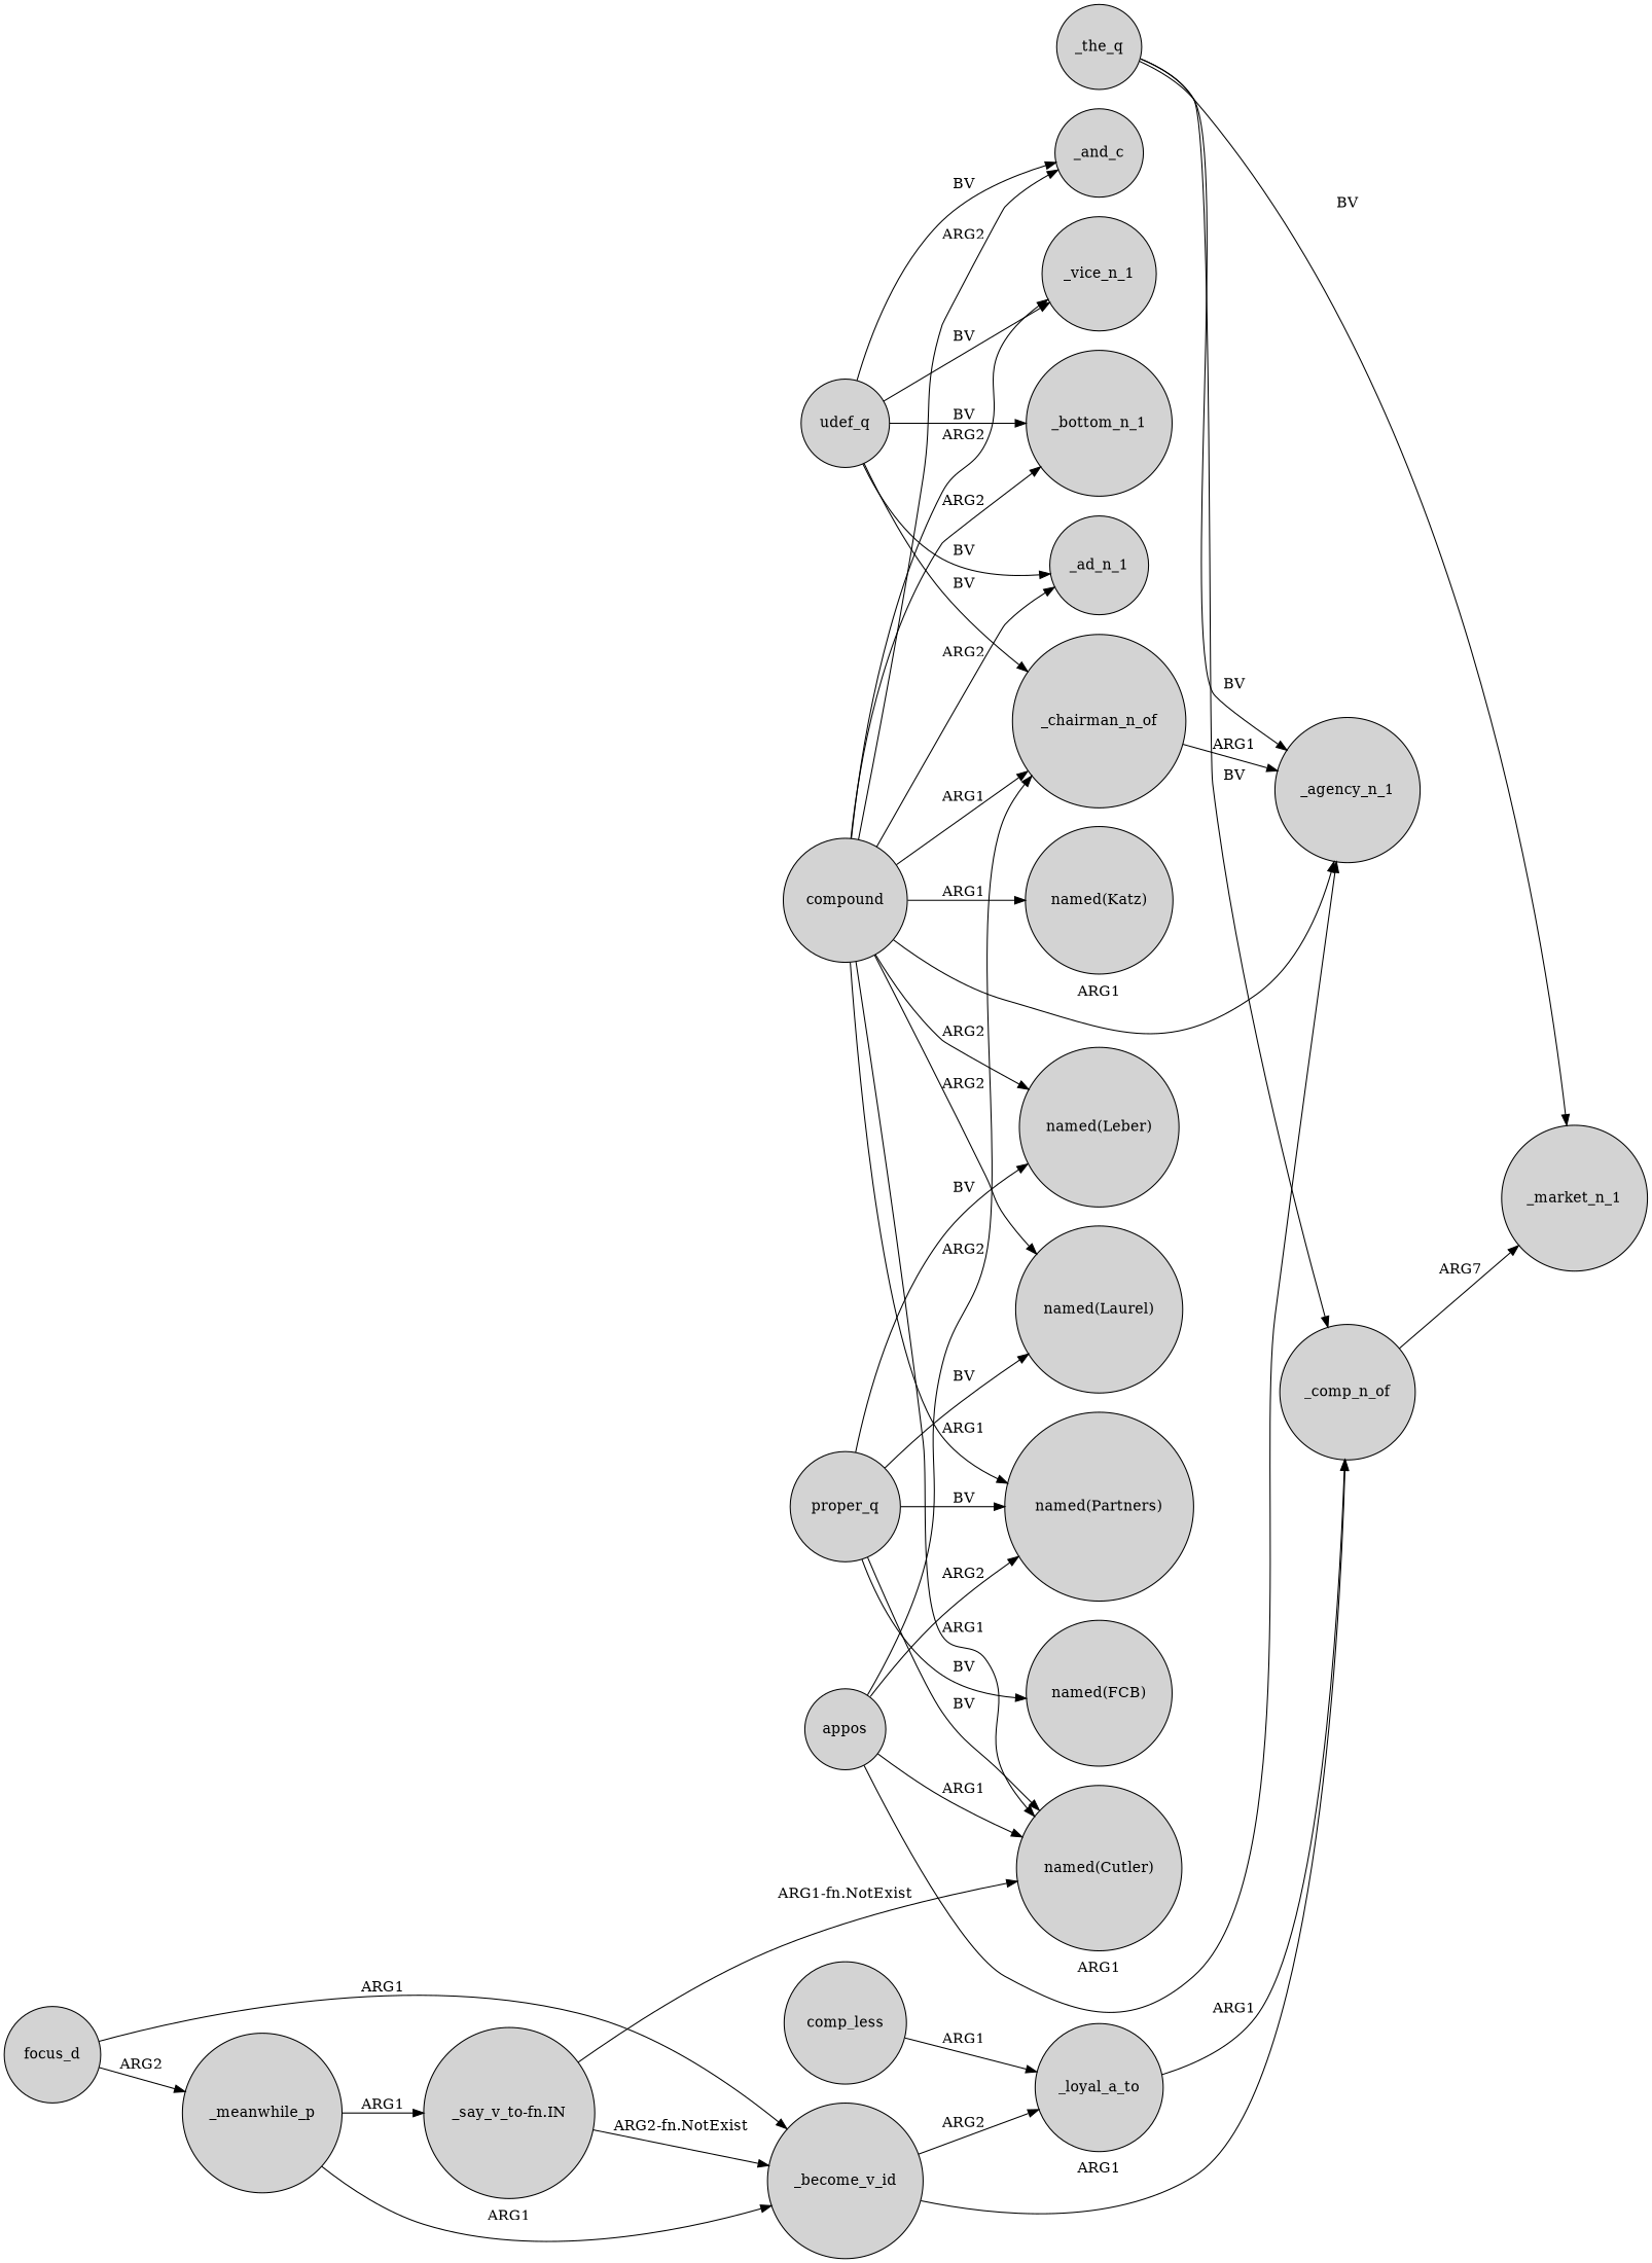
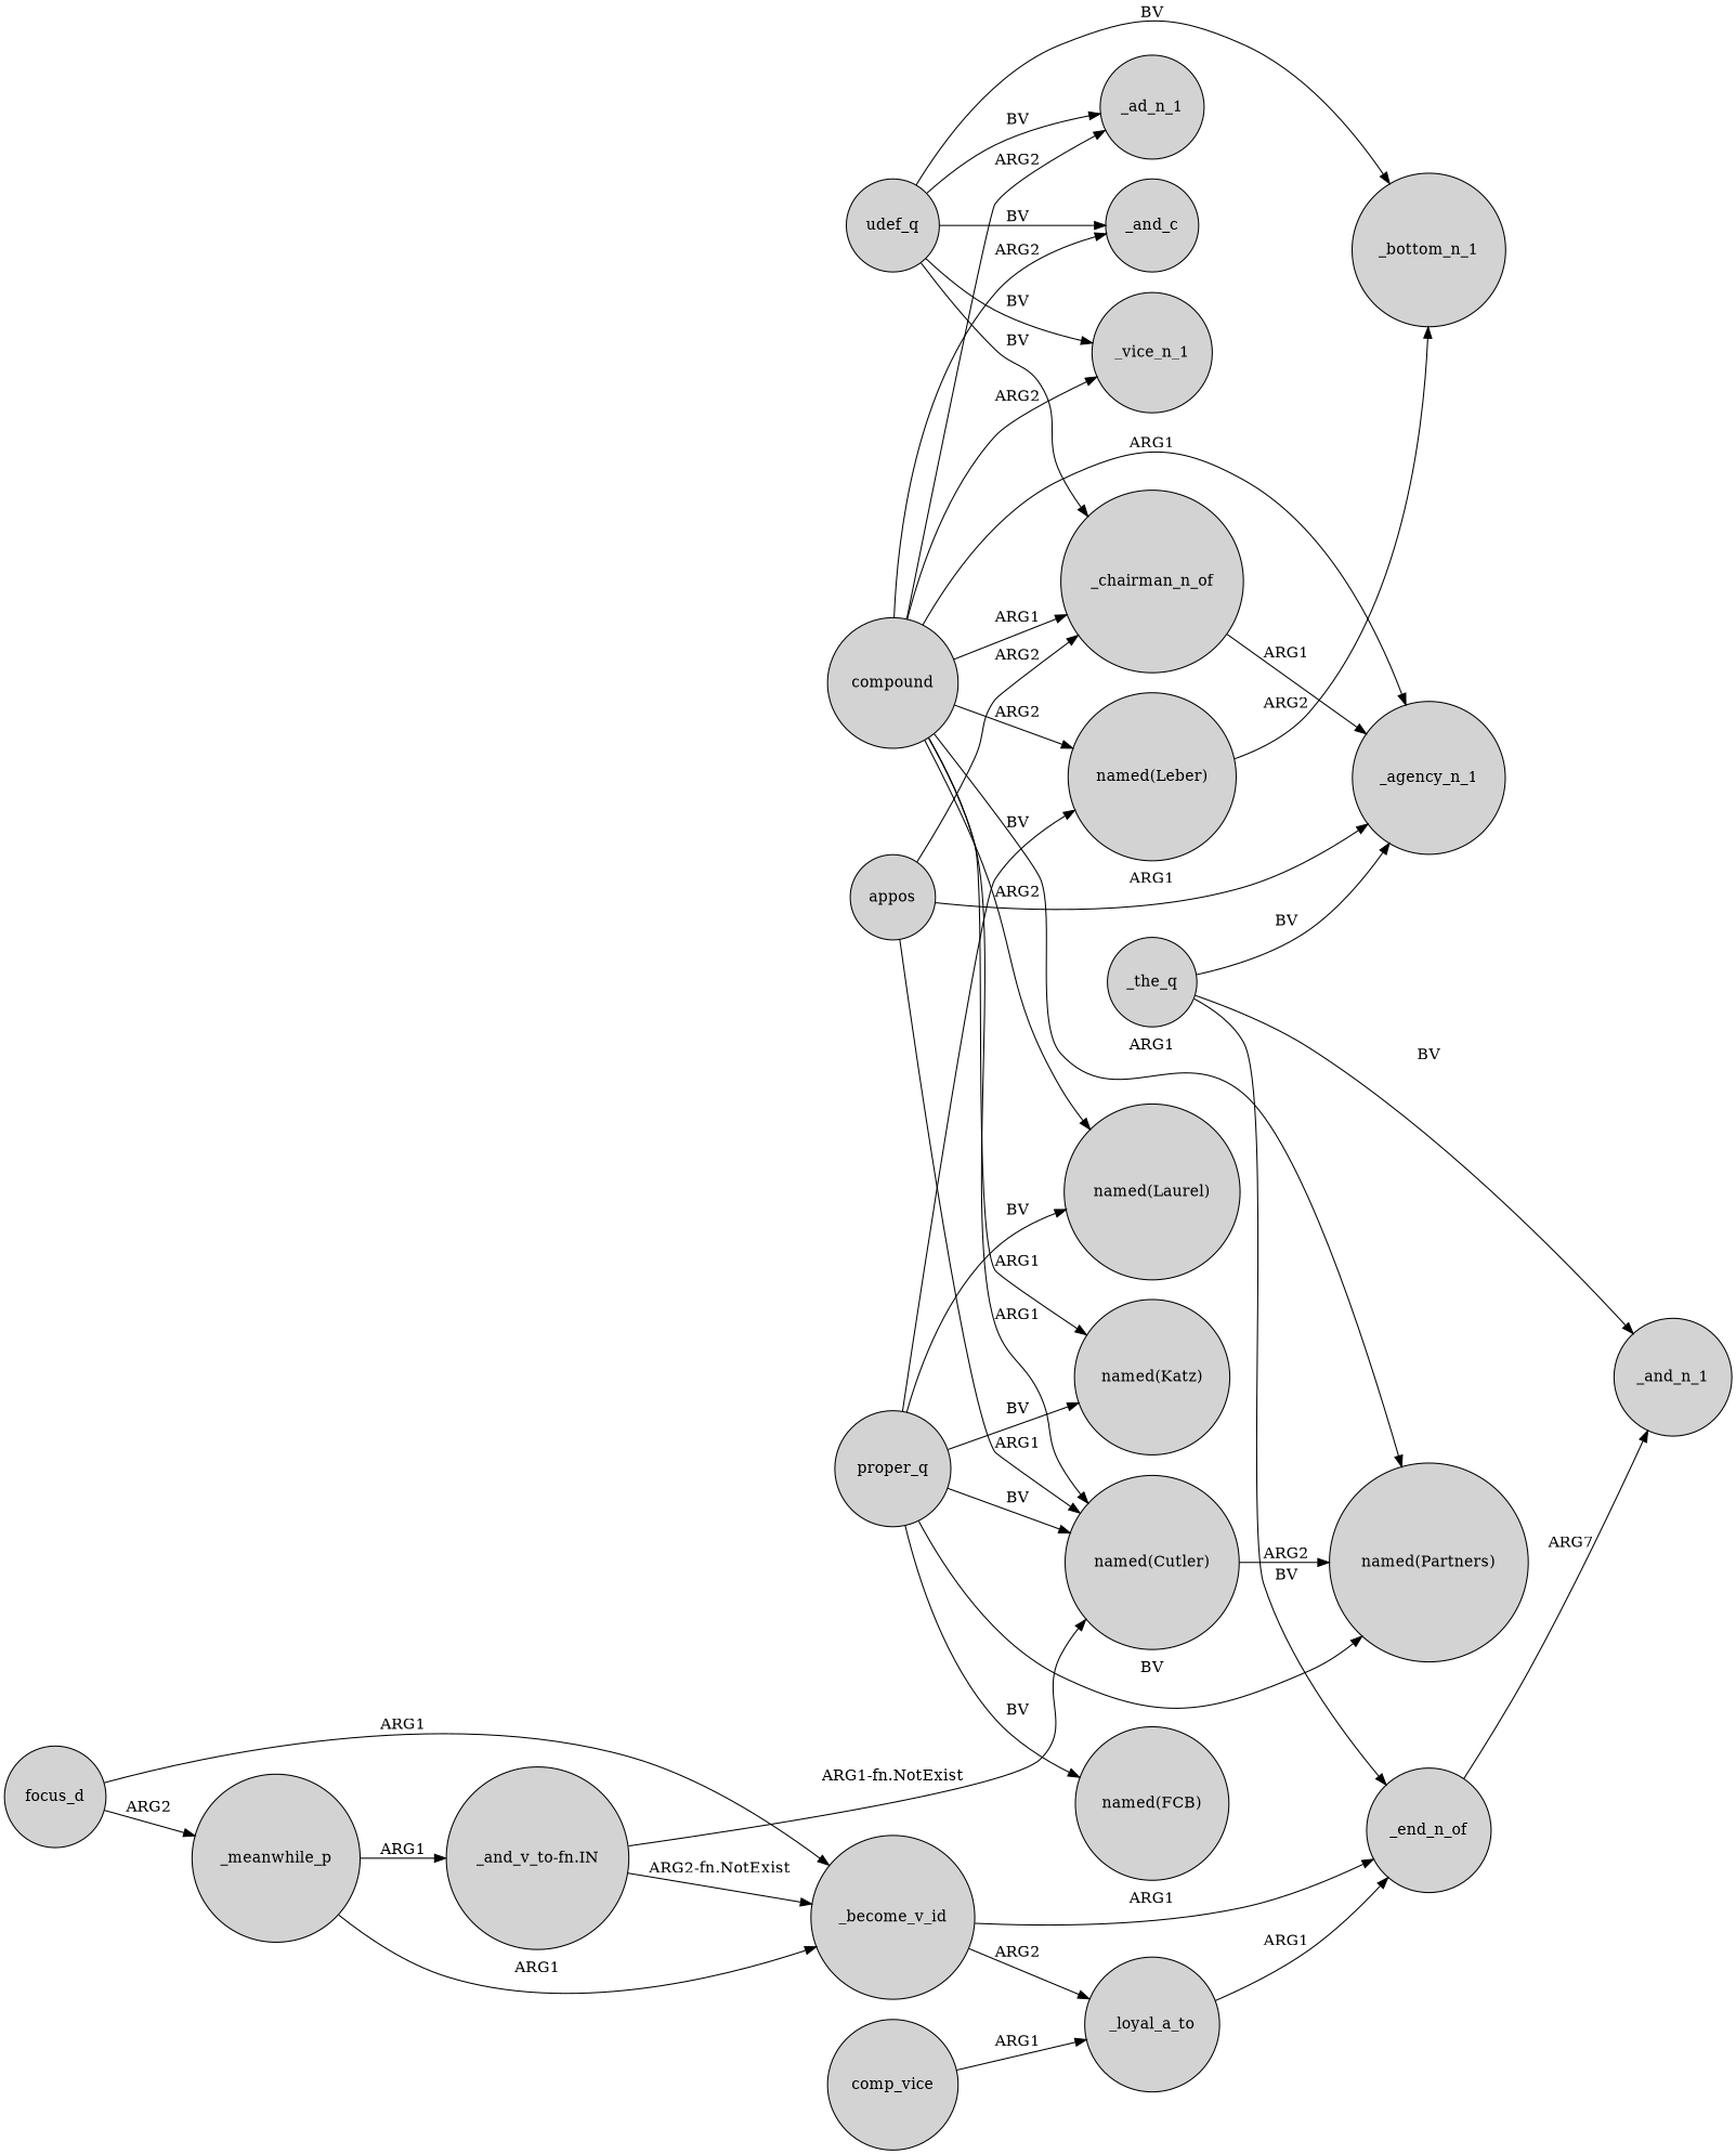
  digraph {
    rankdir=LR
    node [shape=circle style=filled]
    _the_q
    _agency_n_1
-   _end_n_of [label=_comp_n_of]
-   _market_n_1
+   _end_n_of
+   _market_n_1 [label=_and_n_1]
    compound
    _vice_n_1
    "named(Partners)"
    _chairman_n_of
    _ad_n_1
    _bottom_n_1
    "named(Cutler)"
    "named(Katz)"
    "named(Leber)"
    "named(Laurel)"
    _and_c
    _become_v_id
    _loyal_a_to
    proper_q
    "named(FCB)"
-   "_say_v_to-fn.IN"
+   "_say_v_to-fn.IN" [label="_and_v_to-fn.IN"]
    appos
    _meanwhile_p
    udef_q
    focus_d
-   comp_less
+   comp_less [label=comp_vice]
    _the_q -> _agency_n_1 [label=BV]
    _the_q -> _end_n_of [label=BV]
    _the_q -> _market_n_1 [label=BV]
    _end_n_of -> _market_n_1 [label=ARG7]
    compound -> _agency_n_1 [label=ARG1]
    compound -> _vice_n_1 [label=ARG2]
    compound -> "named(Partners)" [label=ARG1]
    compound -> _chairman_n_of [label=ARG1]
    compound -> _ad_n_1 [label=ARG2]
-   compound -> _bottom_n_1 [label=ARG2]
+   "named(Leber)" -> _bottom_n_1 [label=ARG2]
    compound -> "named(Cutler)" [label=ARG1]
    compound -> "named(Katz)" [label=ARG1]
    compound -> "named(Leber)" [label=ARG2]
    compound -> "named(Laurel)" [label=ARG2]
    compound -> _and_c [label=ARG2]
    _chairman_n_of -> _agency_n_1 [label=ARG1]
    _become_v_id -> _end_n_of [label=ARG1]
    _become_v_id -> _loyal_a_to [label=ARG2]
    _loyal_a_to -> _end_n_of [label=ARG1]
    proper_q -> "named(Partners)" [label=BV]
    proper_q -> "named(Cutler)" [label=BV]
+   proper_q -> "named(Katz)" [label=BV]
    proper_q -> "named(Leber)" [label=BV]
    proper_q -> "named(Laurel)" [label=BV]
    proper_q -> "named(FCB)" [label=BV]
    "_say_v_to-fn.IN" -> "named(Cutler)" [label="ARG1-fn.NotExist"]
    "_say_v_to-fn.IN" -> _become_v_id [label="ARG2-fn.NotExist"]
    appos -> _agency_n_1 [label=ARG1]
-   appos -> "named(Partners)" [label=ARG2]
+   "named(Cutler)" -> "named(Partners)" [label=ARG2]
    appos -> _chairman_n_of [label=ARG2]
    appos -> "named(Cutler)" [label=ARG1]
    _meanwhile_p -> _become_v_id [label=ARG1]
    _meanwhile_p -> "_say_v_to-fn.IN" [label=ARG1]
    udef_q -> _vice_n_1 [label=BV]
    udef_q -> _chairman_n_of [label=BV]
    udef_q -> _ad_n_1 [label=BV]
    udef_q -> _bottom_n_1 [label=BV]
    udef_q -> _and_c [label=BV]
    focus_d -> _become_v_id [label=ARG1]
    focus_d -> _meanwhile_p [label=ARG2]
    comp_less -> _loyal_a_to [label=ARG1]
  }
